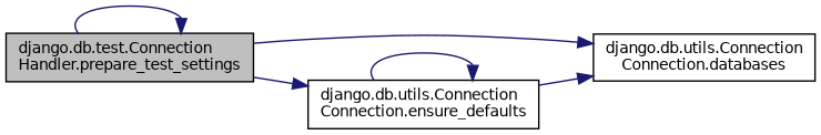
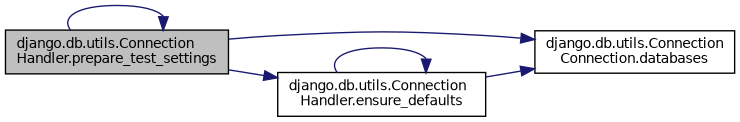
  digraph {
    rankdir=LR
    node [color=black fillcolor=white fontname=Helvetica fontsize=10 shape=record style=filled]
    edge [color=midnightblue fontname=Helvetica fontsize=10 labelfontname=Helvetica labelfontsize=10 style=solid]
-   n1 [fillcolor=grey75 fontcolor=black height=0.2 label="django.db.test.Connection\lHandler.prepare_test_settings" width=0.4]
+   n1 [fillcolor=grey75 fontcolor=black height=0.2 label="django.db.utils.Connection\lHandler.prepare_test_settings" width=0.4]
    n2 [height=0.2 label="django.db.utils.Connection\lConnection.databases" width=0.4]
-   n3 [height=0.2 label="django.db.utils.Connection\lConnection.ensure_defaults" width=0.4]
+   n3 [height=0.2 label="django.db.utils.Connection\lHandler.ensure_defaults" width=0.4]
    n1 -> n1
    n1 -> n2
    n1 -> n3
    n3 -> n2
    n3 -> n3
  }
